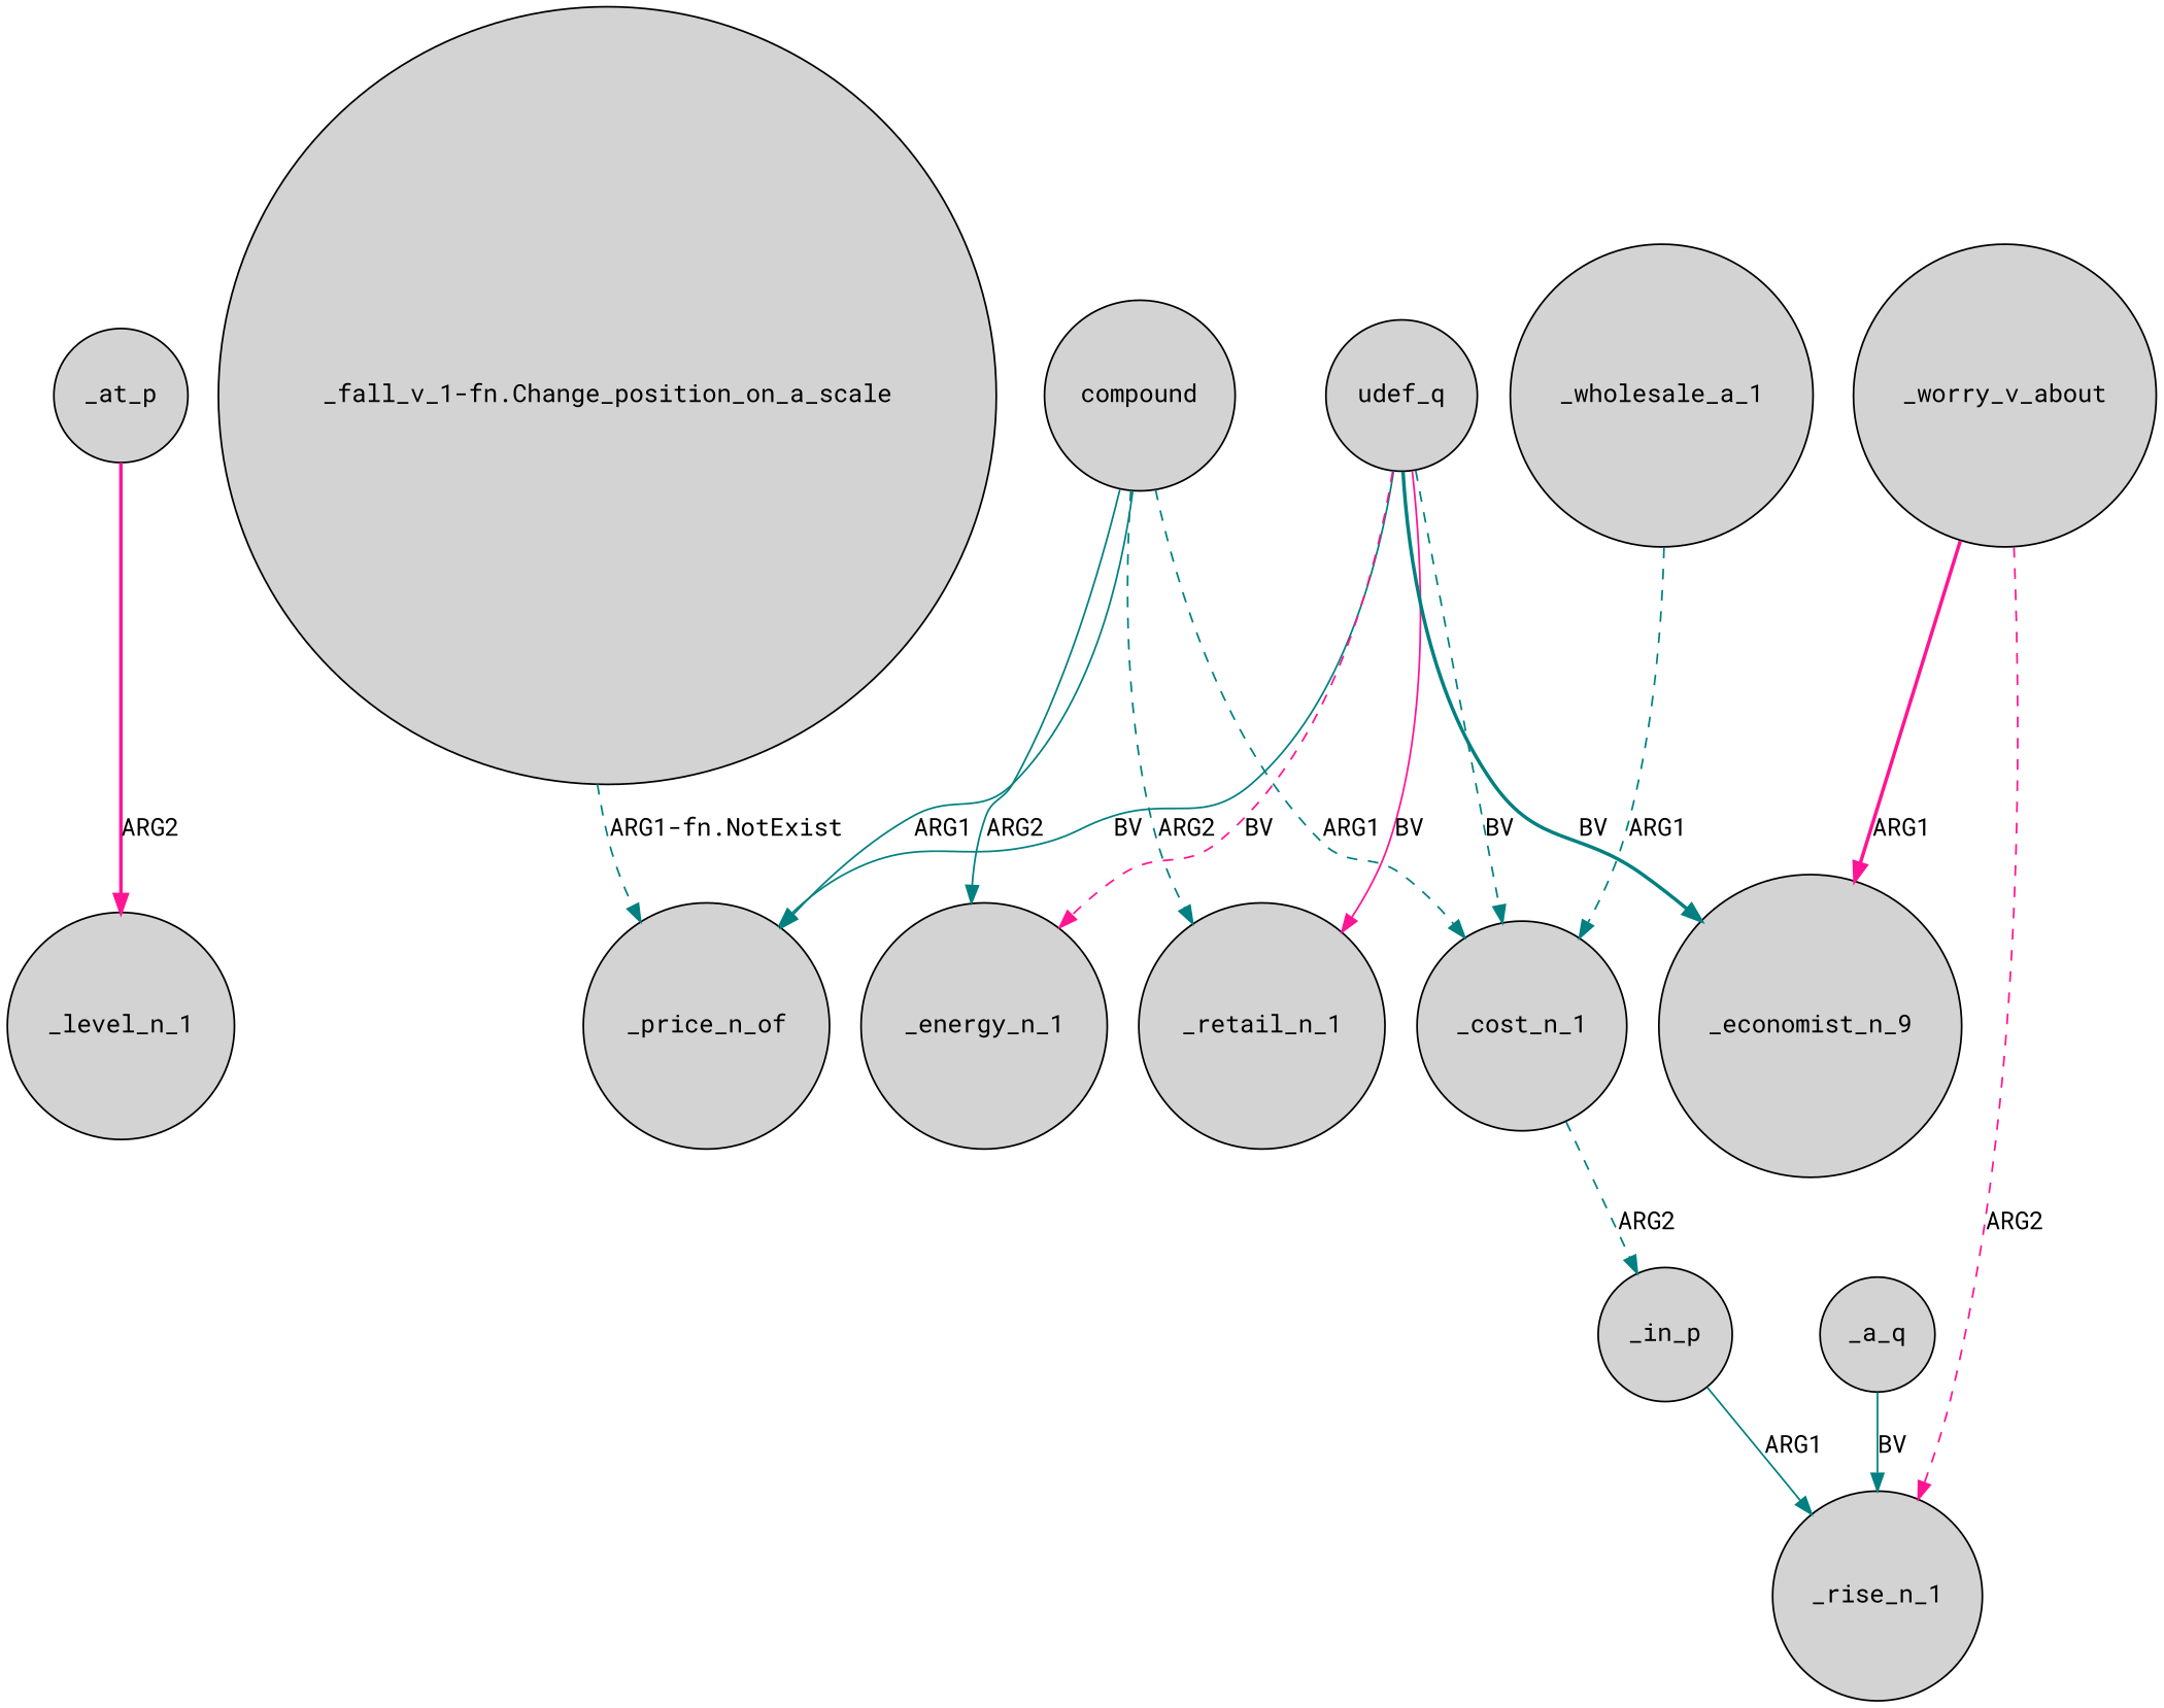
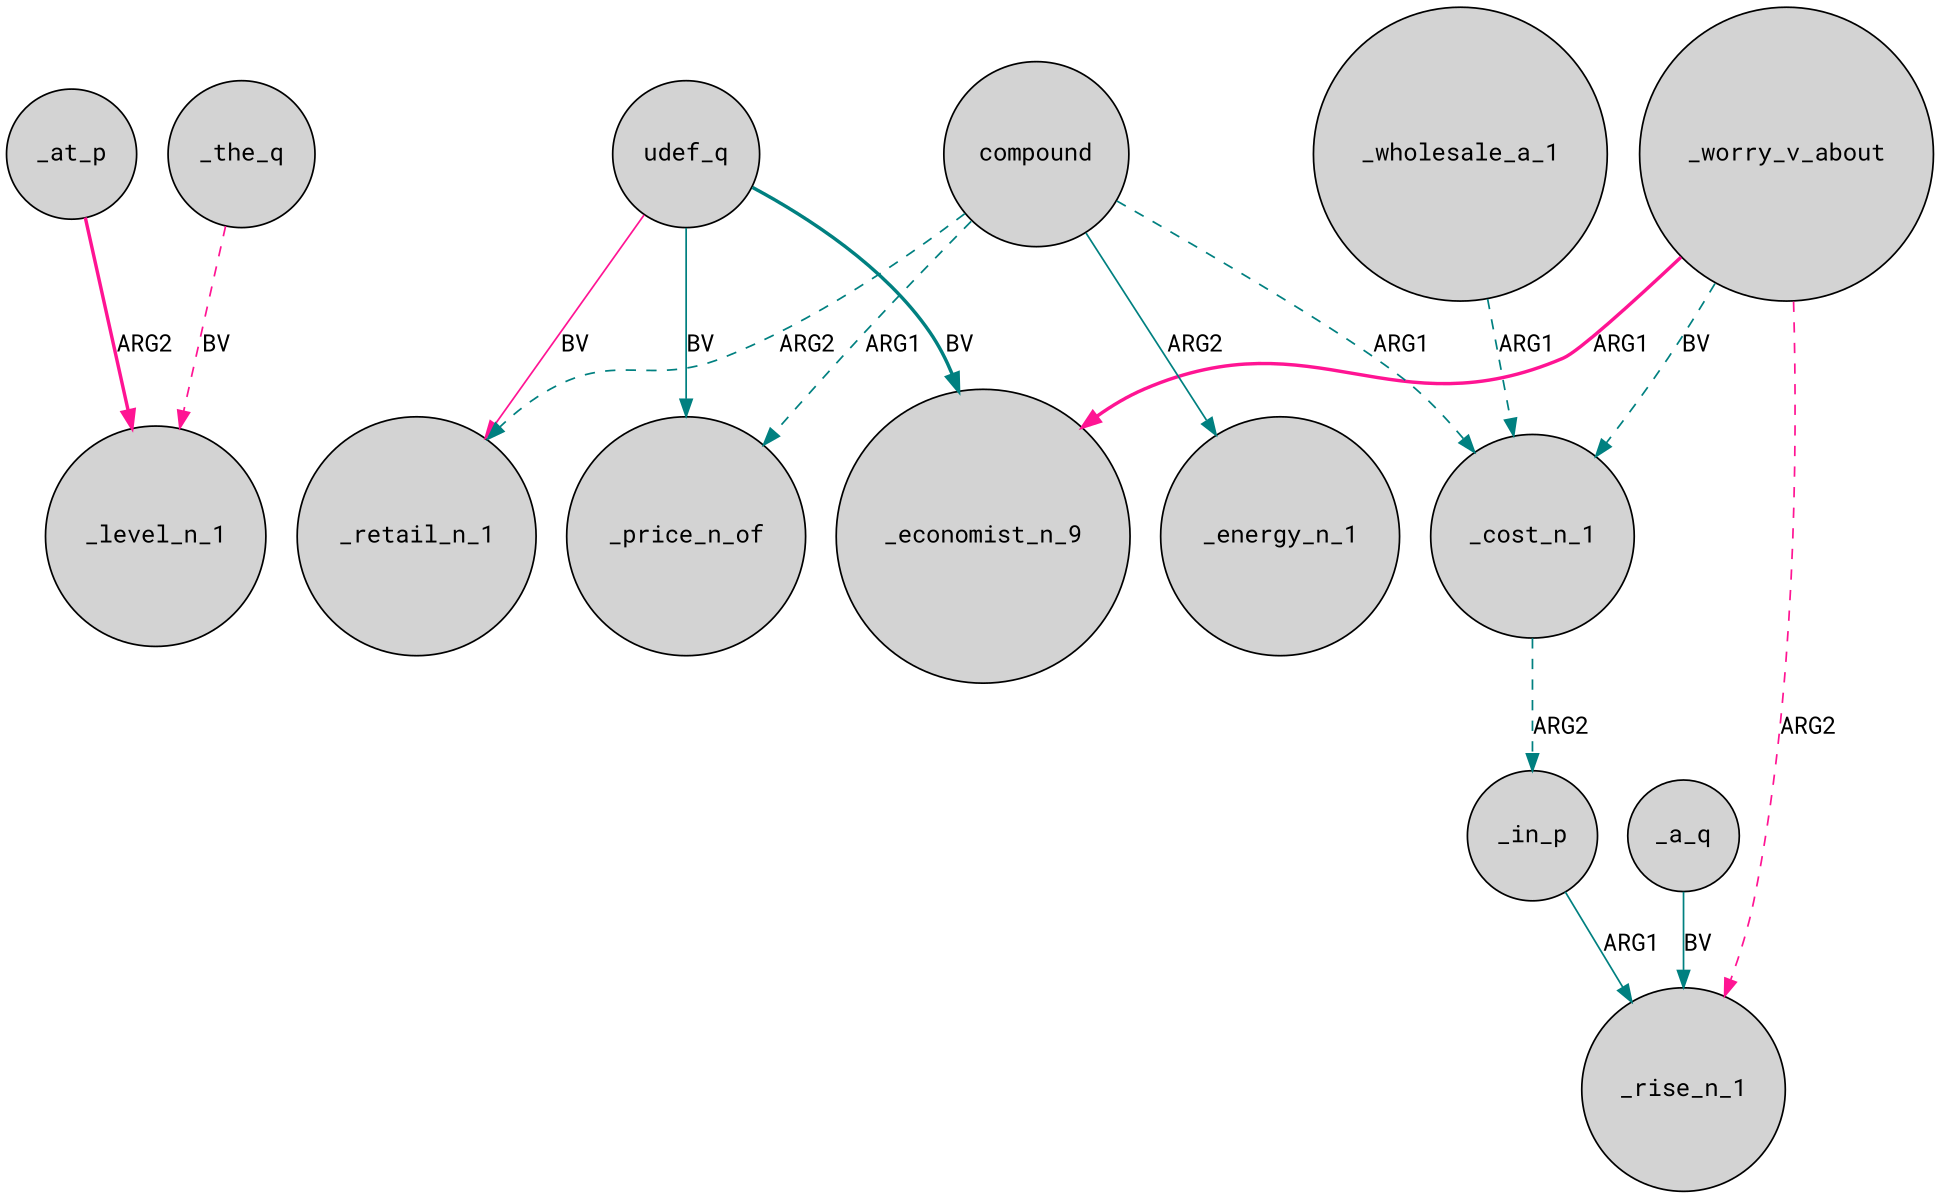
  digraph {
    fontname="Roboto Mono"
    node [fontname="Roboto Mono" shape=circle style=filled]
    edge [color=teal fontname="Roboto Mono" style=dashed]
    _at_p
    _level_n_1
-   "_fall_v_1-fn.Change_position_on_a_scale"
    _price_n_of
    udef_q
    _energy_n_1
    _cost_n_1
    _retail_n_1
    n9 [label=_economist_n_9]
    _in_p
    _a_q
    _rise_n_1
    _worry_v_about
    compound
    _wholesale_a_1
+   _the_q
    _at_p -> _level_n_1 [color=deeppink label=ARG2 style=bold]
-   "_fall_v_1-fn.Change_position_on_a_scale" -> _price_n_of [label="ARG1-fn.NotExist"]
    udef_q -> _price_n_of [label=BV style=solid]
-   udef_q -> _energy_n_1 [color=deeppink label=BV]
-   udef_q -> _cost_n_1 [label=BV]
+   _worry_v_about -> _cost_n_1 [label=BV]
    udef_q -> _retail_n_1 [color=deeppink label=BV style=solid]
    udef_q -> n9 [label=BV style=bold]
    _cost_n_1 -> _in_p [label=ARG2]
    _in_p -> _rise_n_1 [label=ARG1 style=solid]
    _a_q -> _rise_n_1 [label=BV style=solid]
    _worry_v_about -> n9 [color=deeppink label=ARG1 style=bold]
    _worry_v_about -> _rise_n_1 [color=deeppink label=ARG2]
-   compound -> _price_n_of [label=ARG1 style=solid]
+   compound -> _price_n_of [label=ARG1]
    compound -> _energy_n_1 [label=ARG2 style=solid]
    compound -> _cost_n_1 [label=ARG1]
    compound -> _retail_n_1 [label=ARG2]
    _wholesale_a_1 -> _cost_n_1 [label=ARG1]
+   _the_q -> _level_n_1 [color=deeppink label=BV]
  }
